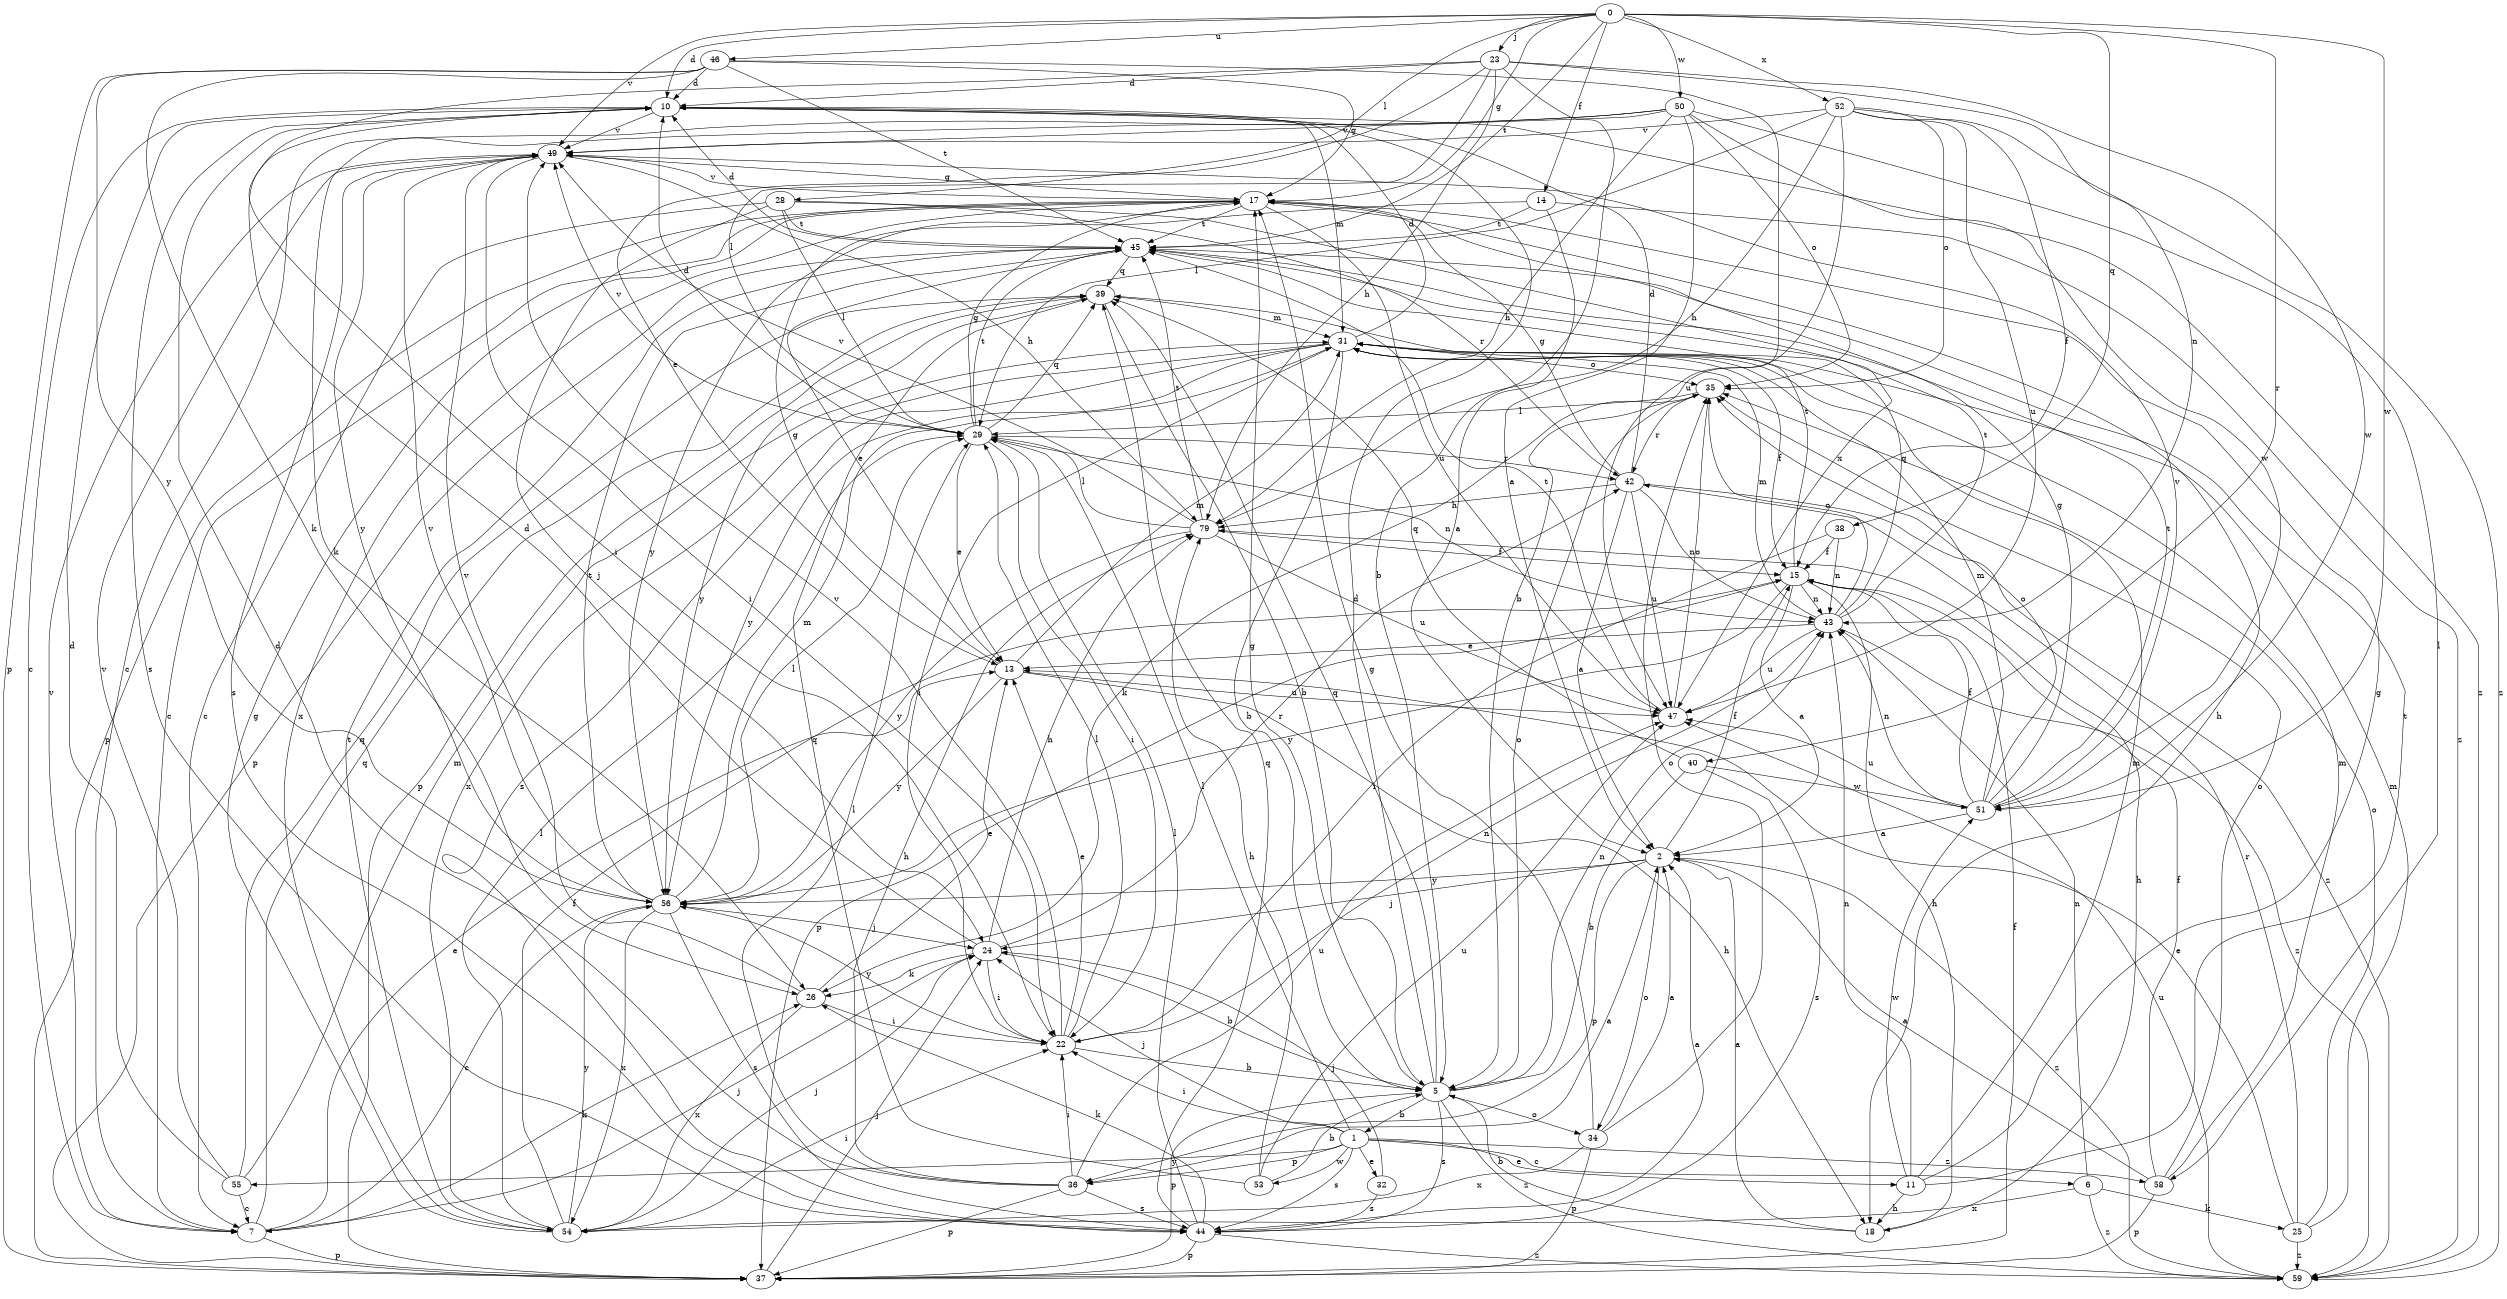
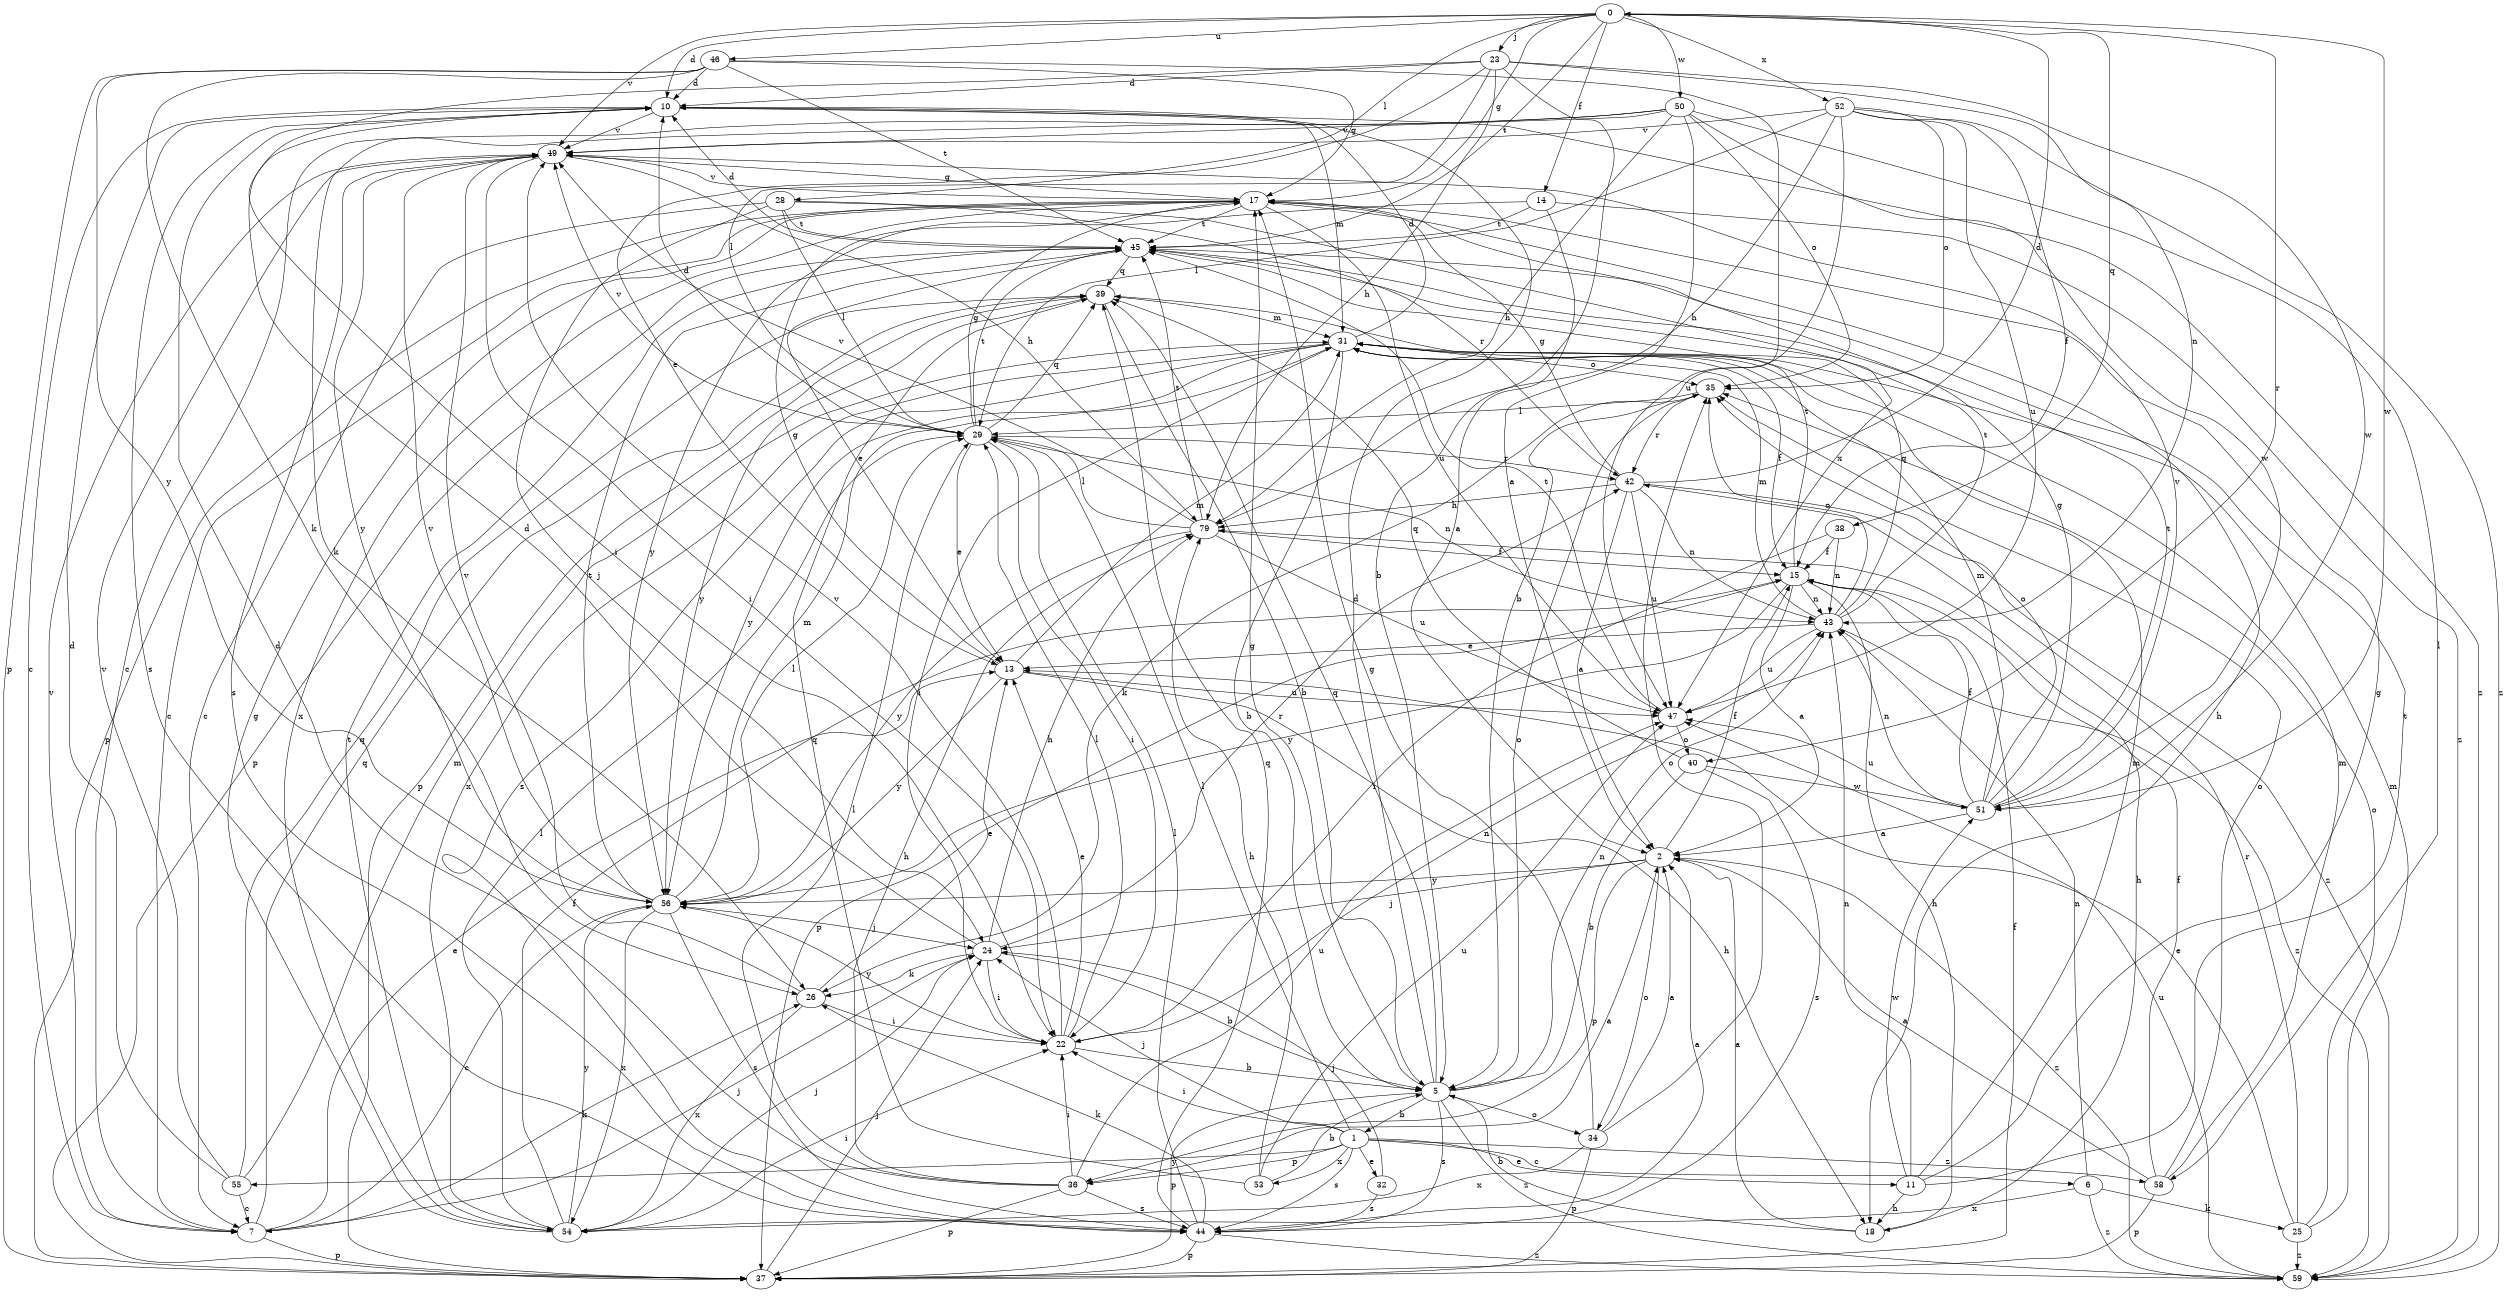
  strict digraph {
    0
    10
    14
    17
    23
    28
    38
    40
    45
    46
    49
    50
    51
    52
    44
    59
    7
    31
    2
    56
    37
    54
    18
    47
    5
    22
    29
    n28 [label=43]
    13
    n30 [label=79]
    24
    42
    15
    39
    26
    58
    35
    1
    6
    11
    n41 [label=32]
    36
    53
    55
    34
    25
    0 -> 10 [label=d]
    0 -> 14 [label=f]
    0 -> 17 [label=g]
    0 -> 23 [label=j]
    0 -> 28 [label=l]
    0 -> 38 [label=q]
    0 -> 40 [label=r]
    0 -> 45 [label=t]
    0 -> 46 [label=u]
    0 -> 49 [label=v]
    0 -> 50 [label=w]
    0 -> 51 [label=w]
    0 -> 52 [label=x]
    10 -> 49 [label=v]
    10 -> 44 [label=s]
    10 -> 59 [label=z]
    10 -> 7 [label=c]
    10 -> 31 [label=m]
    14 -> 45 [label=t]
    14 -> 59 [label=z]
    14 -> 2 [label=a]
    14 -> 56 [label=y]
    17 -> 45 [label=t]
    17 -> 49 [label=v]
    17 -> 7 [label=c]
    17 -> 37 [label=p]
    17 -> 54 [label=x]
    17 -> 18 [label=h]
    17 -> 47 [label=u]
    23 -> 10 [label=d]
    23 -> 51 [label=w]
    23 -> 5 [label=b]
    23 -> 22 [label=i]
    23 -> 29 [label=l]
    23 -> n28 [label=n]
    23 -> 13 [label=e]
    23 -> n30 [label=h]
    28 -> 45 [label=t]
    28 -> 7 [label=c]
    28 -> 47 [label=x]
    28 -> 29 [label=l]
    28 -> 24 [label=j]
    28 -> 42 [label=r]
    38 -> 22 [label=i]
    38 -> n28 [label=n]
    38 -> 15 [label=f]
    40 -> 51 [label=w]
    40 -> 44 [label=s]
    40 -> 5 [label=b]
    40 -> 39 [label=q]
    45 -> 10 [label=d]
    45 -> 37 [label=p]
    45 -> 13 [label=e]
    45 -> 39 [label=q]
    46 -> 10 [label=d]
    46 -> 17 [label=g]
    46 -> 45 [label=t]
    46 -> 56 [label=y]
    46 -> 37 [label=p]
    46 -> 47 [label=u]
    46 -> 26 [label=k]
    49 -> 17 [label=g]
    49 -> 44 [label=s]
    49 -> 56 [label=y]
    49 -> 22 [label=i]
    49 -> n30 [label=h]
    50 -> 49 [label=v]
    50 -> 51 [label=w]
    50 -> 7 [label=c]
    50 -> 2 [label=a]
    50 -> n30 [label=h]
    50 -> 26 [label=k]
    50 -> 58 [label=l]
    50 -> 35 [label=o]
    51 -> 17 [label=g]
    51 -> 45 [label=t]
    51 -> 49 [label=v]
    51 -> 31 [label=m]
    51 -> 2 [label=a]
    51 -> 47 [label=u]
    51 -> n28 [label=n]
    51 -> 15 [label=f]
    51 -> 35 [label=o]
    52 -> 49 [label=v]
    52 -> 59 [label=z]
    52 -> 47 [label=u]
    52 -> 5 [label=b]
    52 -> 29 [label=l]
    52 -> n30 [label=h]
    52 -> 15 [label=f]
    52 -> 35 [label=o]
    44 -> 59 [label=z]
    44 -> 2 [label=a]
    44 -> 37 [label=p]
    44 -> 29 [label=l]
    44 -> 39 [label=q]
    44 -> 26 [label=k]
    59 -> 47 [label=u]
    7 -> 49 [label=v]
    7 -> 37 [label=p]
    7 -> 13 [label=e]
    7 -> 24 [label=j]
    7 -> 39 [label=q]
    7 -> 26 [label=k]
    31 -> 10 [label=d]
    31 -> 44 [label=s]
    31 -> 56 [label=y]
    31 -> 54 [label=x]
    31 -> 5 [label=b]
    31 -> 22 [label=i]
    31 -> 15 [label=f]
    31 -> 35 [label=o]
    2 -> 59 [label=z]
    2 -> 56 [label=y]
    2 -> 24 [label=j]
    2 -> 15 [label=f]
    2 -> 36 [label=p]
    2 -> 34 [label=o]
    56 -> 45 [label=t]
    56 -> 49 [label=v]
    56 -> 44 [label=s]
    56 -> 7 [label=c]
    56 -> 31 [label=m]
    56 -> 54 [label=x]
    56 -> 29 [label=l]
    56 -> 24 [label=j]
    37 -> 24 [label=j]
    37 -> 15 [label=f]
    54 -> 17 [label=g]
    54 -> 45 [label=t]
    54 -> 56 [label=y]
    54 -> 22 [label=i]
    54 -> 29 [label=l]
    54 -> 24 [label=j]
    54 -> 15 [label=f]
    18 -> 2 [label=a]
    18 -> 5 [label=b]
    18 -> n30 [label=h]
    47 -> 45 [label=t]
-   47 -> 35 [label=o]
+   47 -> 40 [label=o]
    5 -> 10 [label=d]
    5 -> 17 [label=g]
    5 -> 44 [label=s]
    5 -> 59 [label=z]
    5 -> 37 [label=p]
    5 -> n28 [label=n]
    5 -> 39 [label=q]
    5 -> 35 [label=o]
    5 -> 1 [label=b]
    5 -> 34 [label=o]
    22 -> 49 [label=v]
    22 -> 56 [label=y]
    22 -> 5 [label=b]
    22 -> 29 [label=l]
    22 -> n28 [label=n]
    22 -> 13 [label=e]
    29 -> 10 [label=d]
    29 -> 17 [label=g]
    29 -> 45 [label=t]
    29 -> 49 [label=v]
    29 -> 22 [label=i]
    29 -> n28 [label=n]
    29 -> 13 [label=e]
    29 -> 42 [label=r]
    29 -> 39 [label=q]
    n28 -> 45 [label=t]
    n28 -> 59 [label=z]
    n28 -> 31 [label=m]
    n28 -> 47 [label=u]
    n28 -> 13 [label=e]
    n28 -> 39 [label=q]
    n28 -> 35 [label=o]
    13 -> 17 [label=g]
    13 -> 31 [label=m]
    13 -> 56 [label=y]
    13 -> 18 [label=h]
    13 -> 47 [label=u]
    n30 -> 45 [label=t]
    n30 -> 49 [label=v]
    n30 -> 56 [label=y]
    n30 -> 47 [label=u]
    n30 -> 29 [label=l]
    n30 -> 15 [label=f]
    24 -> 10 [label=d]
    24 -> 5 [label=b]
    24 -> 22 [label=i]
    24 -> n30 [label=h]
    24 -> 42 [label=r]
    24 -> 26 [label=k]
-   42 -> 10 [label=d]
+   42 -> 0 [label=d]
    42 -> 17 [label=g]
    42 -> 59 [label=z]
    42 -> 2 [label=a]
    42 -> 47 [label=u]
    42 -> n28 [label=n]
    42 -> n30 [label=h]
    15 -> 45 [label=t]
    15 -> 2 [label=a]
    15 -> 56 [label=y]
    15 -> 37 [label=p]
    15 -> 18 [label=h]
    15 -> n28 [label=n]
    39 -> 31 [label=m]
    39 -> 56 [label=y]
    39 -> 37 [label=p]
    39 -> 5 [label=b]
    26 -> 49 [label=v]
    26 -> 54 [label=x]
    26 -> 22 [label=i]
    26 -> 13 [label=e]
    58 -> 31 [label=m]
    58 -> 2 [label=a]
    58 -> 37 [label=p]
    58 -> 15 [label=f]
    58 -> 35 [label=o]
    35 -> 29 [label=l]
    35 -> 42 [label=r]
    35 -> 26 [label=k]
    1 -> 44 [label=s]
    1 -> 22 [label=i]
    1 -> 29 [label=l]
    1 -> 24 [label=j]
    1 -> 58 [label=z]
    1 -> 6 [label=c]
    1 -> 11 [label=e]
    1 -> n41 [label=e]
    1 -> 36 [label=p]
-   1 -> 53 [label=w]
+   1 -> 53 [label=x]
    1 -> 55 [label=y]
    6 -> 59 [label=z]
    6 -> 54 [label=x]
    6 -> n28 [label=n]
    6 -> 25 [label=k]
    11 -> 17 [label=g]
    11 -> 45 [label=t]
    11 -> 51 [label=w]
    11 -> 31 [label=m]
    11 -> 18 [label=h]
    11 -> n28 [label=n]
    n41 -> 44 [label=s]
    n41 -> 24 [label=j]
    36 -> 10 [label=d]
    36 -> 44 [label=s]
    36 -> 2 [label=a]
    36 -> 37 [label=p]
    36 -> 47 [label=u]
    36 -> 22 [label=i]
    36 -> 29 [label=l]
    36 -> n30 [label=h]
    53 -> 47 [label=u]
    53 -> 5 [label=b]
    53 -> n30 [label=h]
    53 -> 39 [label=q]
    55 -> 10 [label=d]
    55 -> 49 [label=v]
    55 -> 7 [label=c]
    55 -> 31 [label=m]
    55 -> 39 [label=q]
    34 -> 17 [label=g]
    34 -> 2 [label=a]
    34 -> 37 [label=p]
    34 -> 54 [label=x]
    34 -> 35 [label=o]
    25 -> 59 [label=z]
    25 -> 31 [label=m]
    25 -> 13 [label=e]
    25 -> 42 [label=r]
    25 -> 35 [label=o]
  }
